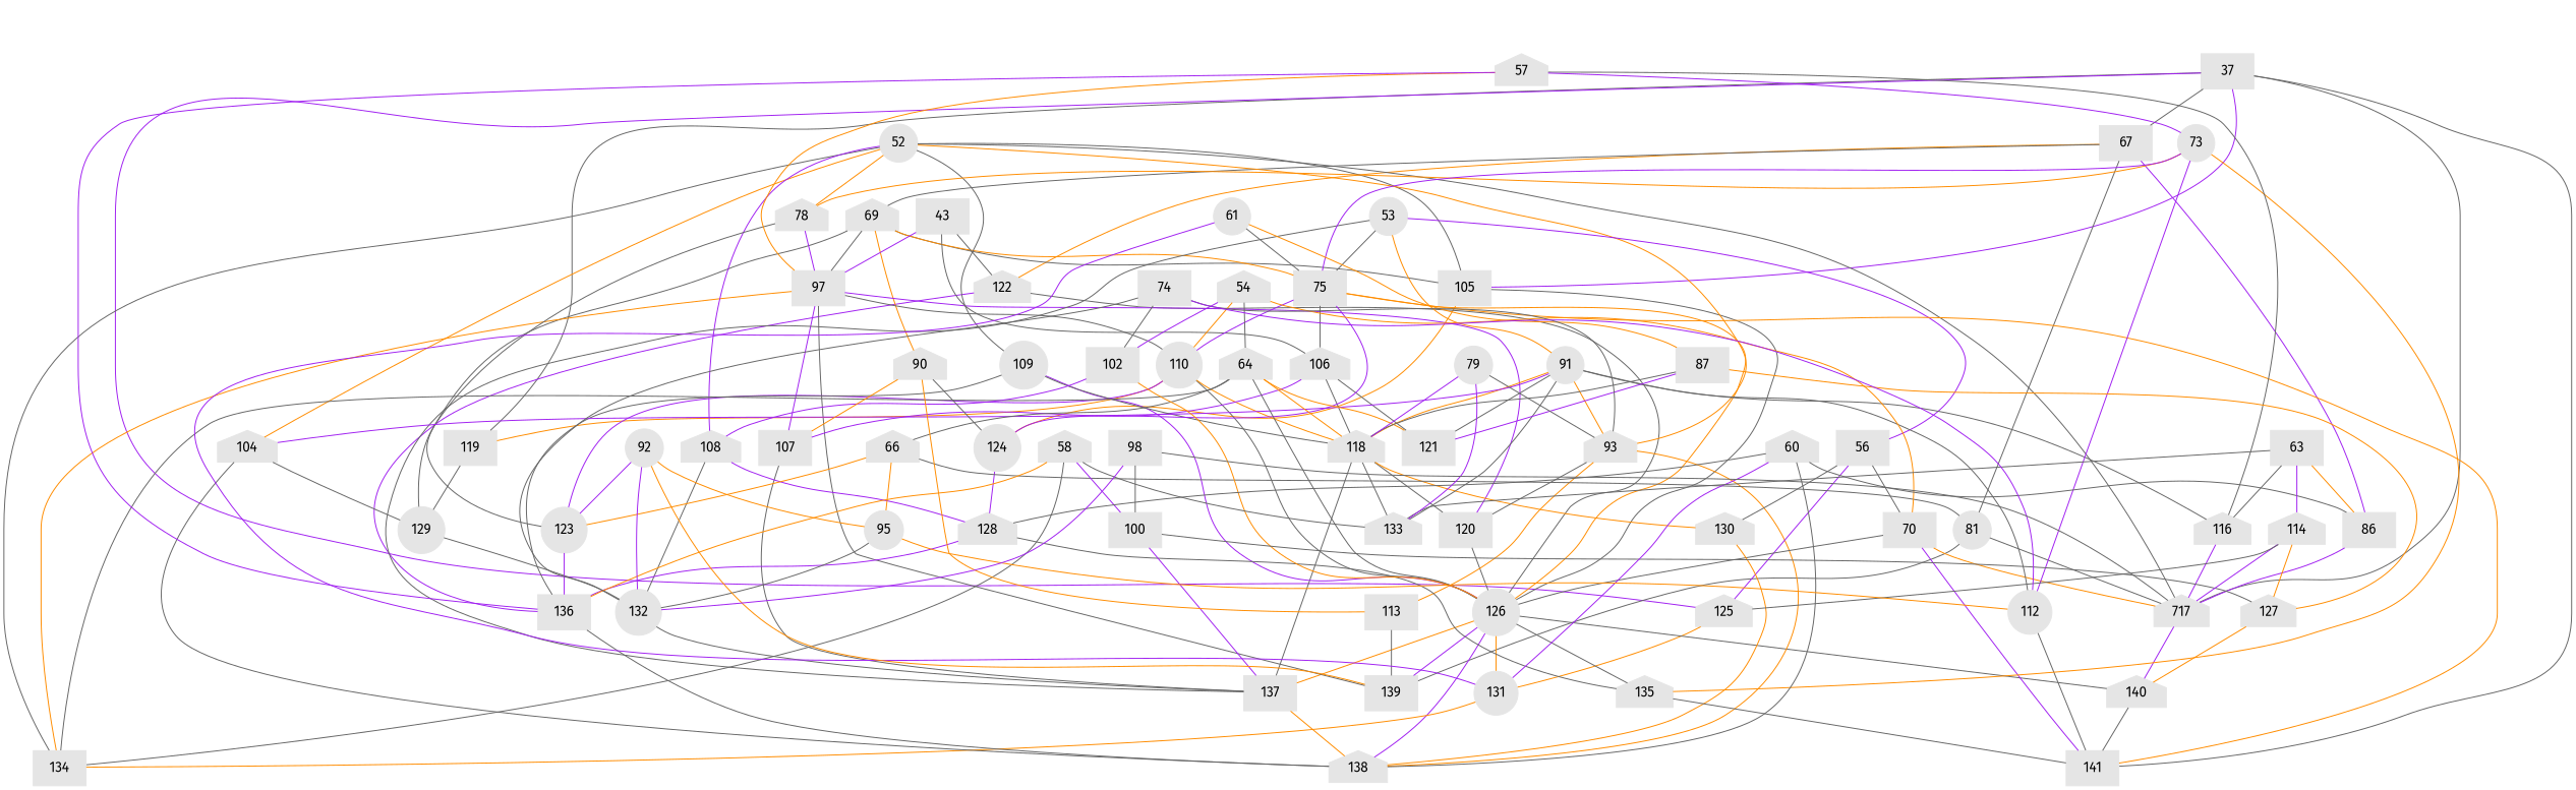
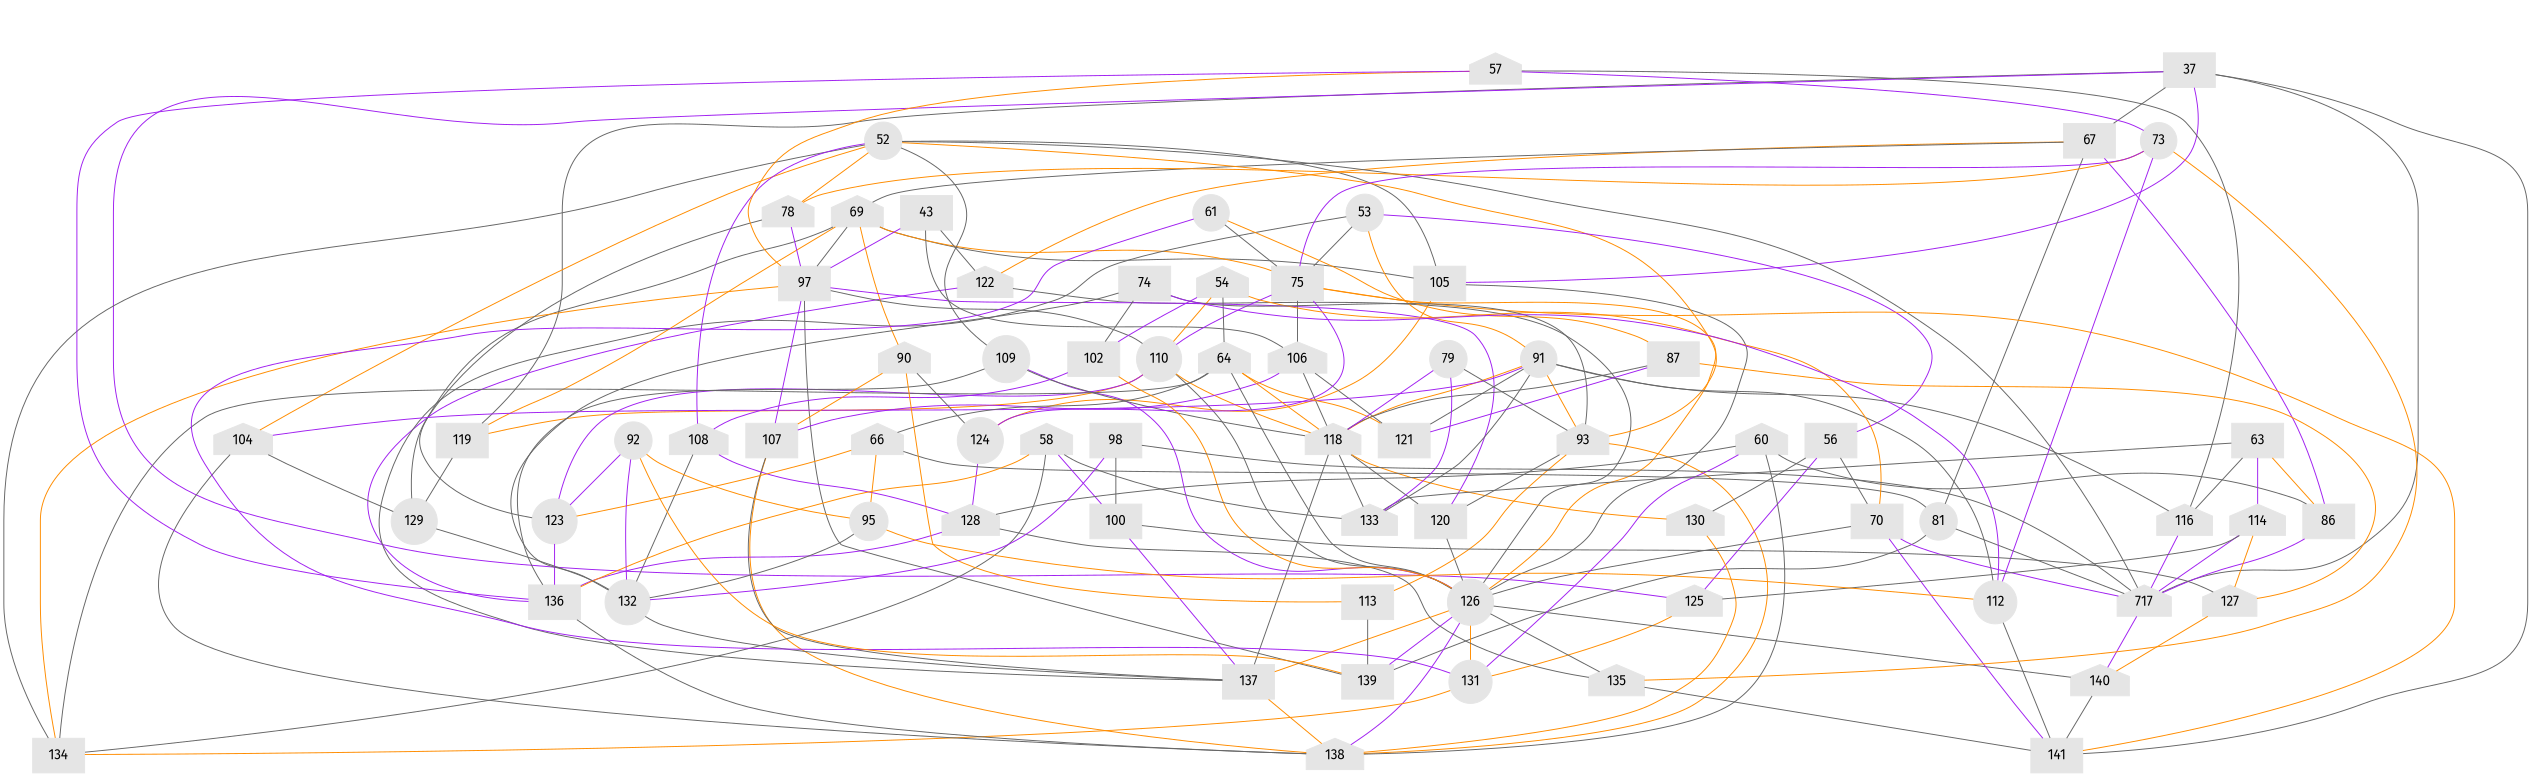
  graph {
    fontname="Fira Sans"
    node [color=gray90 fontname="Fira Sans" shape=house style=filled]
    edge [color=gray40 fontname="Fira Sans"]
    37 [shape=box super="+2+20"]
    67 [shape=box super="+28"]
    105 [shape=box super="+65"]
    n4 [label=717 super="+49"]
    119 [shape=box]
    125
    141 [shape=box super="+45"]
    122 [super="+30"]
    86 [shape=box]
    81 [shape=circle]
    69 [super="+21"]
    126 [shape=circle super="+48+85+89"]
    124 [shape=circle]
    140
    129 [shape=circle]
    131 [shape=circle super="+42"]
    97 [shape=box super="+3+47+9+35"]
    134 [shape=box super="+41"]
    110 [shape=circle super="+96"]
    139 [shape=box super="+83"]
    107 [shape=box super="+103"]
    120 [shape=box]
    43 [shape=box]
    106 [super="+13+22"]
    118 [super="+99+115"]
    121 [shape=box]
    136 [shape=box super="+4+33"]
    52 [shape=circle super="+11+27"]
    78
    93 [super="+72"]
    104
    108
    109 [shape=circle]
    138 [super="+10+59+84"]
    113 [shape=box]
    128 [super="+111"]
    132 [shape=circle super="+80+50"]
    56 [shape=box super="+17"]
    70 [shape=box super="+62"]
    130
    53 [shape=circle]
    75 [shape=box super="+8+39+32"]
    91 [shape=circle super="+12+46+82"]
    137 [shape=box super="+25+71+76+88"]
    116
    133 [super="+18"]
    112 [shape=circle super="+44"]
    64 [super="+34"]
    66
    54
    102 [shape=box]
    123 [shape=circle super="+55"]
    73 [shape=circle super="+23"]
    135 [super="+26"]
    57
    58
    100 [shape=box]
    127
    60
    61 [shape=circle]
    87 [shape=box]
    63 [shape=box]
    114
    95 [shape=circle]
    90
    74 [shape=box]
    79 [shape=circle]
    92 [shape=circle]
    98 [shape=box]
    37 -- 67 [weight=2]
    37 -- 105 [color=purple]
    37 -- n4 [weight=2]
    37 -- 119
    37 -- 125 [color=purple]
    37 -- 141
    67 -- 122 [color=darkorange]
    67 -- 86 [color=purple]
    67 -- 81
    67 -- 69
    105 -- 126
    105 -- 124 [color=darkorange]
    n4 -- 140 [color=purple]
    119 -- 129
    125 -- 131 [color=darkorange]
    122 -- 126 [weight=2]
    122 -- 136 [color=purple]
    86 -- n4 [color=purple]
    81 -- n4
    81 -- 139
    69 -- 105 [weight=2]
+   69 -- 119 [color=darkorange]
    69 -- 97
    69 -- 75 [color=darkorange]
    69 -- 123
    69 -- 90 [color=darkorange]
    126 -- 140
    126 -- 131 [color=darkorange weight=3]
    126 -- 139 [color=purple]
    126 -- 138 [color=purple]
    126 -- 137 [color=darkorange weight=3]
    126 -- 135
    124 -- 128 [color=purple]
    140 -- 141
    129 -- 132
    131 -- 134 [color=darkorange]
    97 -- 134 [color=darkorange weight=2]
    97 -- 110 [weight=2]
    97 -- 139
    97 -- 107 [color=purple]
    97 -- 120 [color=purple]
    110 -- 119 [color=darkorange]
    110 -- 126
    110 -- 118 [color=darkorange weight=2]
    110 -- 123 [color=purple weight=2]
+   107 -- 138 [color=darkorange]
    107 -- 137
    120 -- 126
    43 -- 122 [weight=2]
    43 -- 97 [color=purple]
    43 -- 106
    106 -- 107 [color=purple weight=2]
    106 -- 118 [weight=2]
    106 -- 121
    118 -- 120
    118 -- 130 [color=darkorange]
    118 -- 137 [weight=2]
    118 -- 133
    136 -- 138
    52 -- 105
    52 -- n4
    52 -- 134
    52 -- 78 [color=darkorange]
    52 -- 93 [color=darkorange]
    52 -- 104 [color=darkorange]
    52 -- 108 [color=purple]
    52 -- 109
    78 -- 129
    78 -- 97 [color=purple]
    93 -- 120
    93 -- 138 [color=darkorange]
    93 -- 113 [color=darkorange]
    104 -- 129
    104 -- 138
    108 -- 128 [color=purple]
    108 -- 132
    109 -- 126 [color=purple]
    109 -- 118
    109 -- 136
    113 -- 139 [weight=2]
    128 -- 136 [color=purple]
    128 -- 135 [weight=2]
    132 -- 137 [weight=3]
    56 -- 125 [color=purple]
    56 -- 70 [weight=2]
    56 -- 130 [weight=2]
-   70 -- n4 [color=darkorange]
+   70 -- n4 [color=purple]
    70 -- 141 [color=purple]
    70 -- 126
    130 -- 138 [color=darkorange]
    53 -- 56 [color=purple]
    53 -- 75
    53 -- 91 [color=darkorange]
    53 -- 137
    75 -- 141 [color=darkorange]
    75 -- 126 [color=darkorange]
    75 -- 124 [color=purple]
    75 -- 110 [color=purple]
    75 -- 106 [weight=2]
    91 -- 118 [color=darkorange]
    91 -- 121
    91 -- 93 [color=darkorange weight=2]
    91 -- 104 [color=purple]
    91 -- 116
    91 -- 133
    91 -- 112 [weight=2]
    137 -- 138 [color=darkorange]
    116 -- n4 [color=purple]
    112 -- 141
    64 -- 126
    64 -- 134
    64 -- 118 [color=darkorange]
    64 -- 121 [color=darkorange]
    64 -- 66
    66 -- 81
    66 -- 123 [color=darkorange]
    66 -- 95 [color=darkorange]
    54 -- 110 [color=darkorange]
    54 -- 70 [color=darkorange]
    54 -- 64
    54 -- 102 [color=purple]
    102 -- 126 [color=darkorange]
    102 -- 108 [color=purple]
    123 -- 136 [color=purple]
    73 -- 78 [color=darkorange]
    73 -- 75 [color=purple]
    73 -- 112 [color=purple]
    73 -- 135 [color=darkorange weight=2]
    135 -- 141
    57 -- 97 [color=darkorange]
    57 -- 136 [color=purple]
    57 -- 116
    57 -- 73 [color=purple]
    58 -- 134
    58 -- 136 [color=darkorange]
    58 -- 133
    58 -- 100 [color=purple]
    100 -- 137 [color=purple]
    100 -- 127
    127 -- 140 [color=darkorange]
    60 -- 86
    60 -- 131 [color=purple]
    60 -- 138
    60 -- 128
    61 -- 131 [color=purple weight=2]
    61 -- 75
    61 -- 87 [color=darkorange]
    87 -- 118
    87 -- 121 [color=purple]
    87 -- 127 [color=darkorange]
    63 -- 86 [color=darkorange]
    63 -- 116
    63 -- 133
    63 -- 114 [color=purple]
    114 -- n4 [color=purple]
    114 -- 125
    114 -- 127 [color=darkorange]
    95 -- 132
    95 -- 112 [color=darkorange]
    90 -- 124
    90 -- 107 [color=darkorange]
    90 -- 113 [color=darkorange]
    74 -- 93
    74 -- 132
    74 -- 112 [color=purple]
    74 -- 102
    79 -- 118 [color=purple]
    79 -- 93
    79 -- 133 [color=purple weight=2]
    92 -- 139 [color=darkorange]
    92 -- 132 [color=purple]
    92 -- 123 [color=purple]
    92 -- 95 [color=darkorange]
    98 -- n4
    98 -- 132 [color=purple]
    98 -- 100
  }
